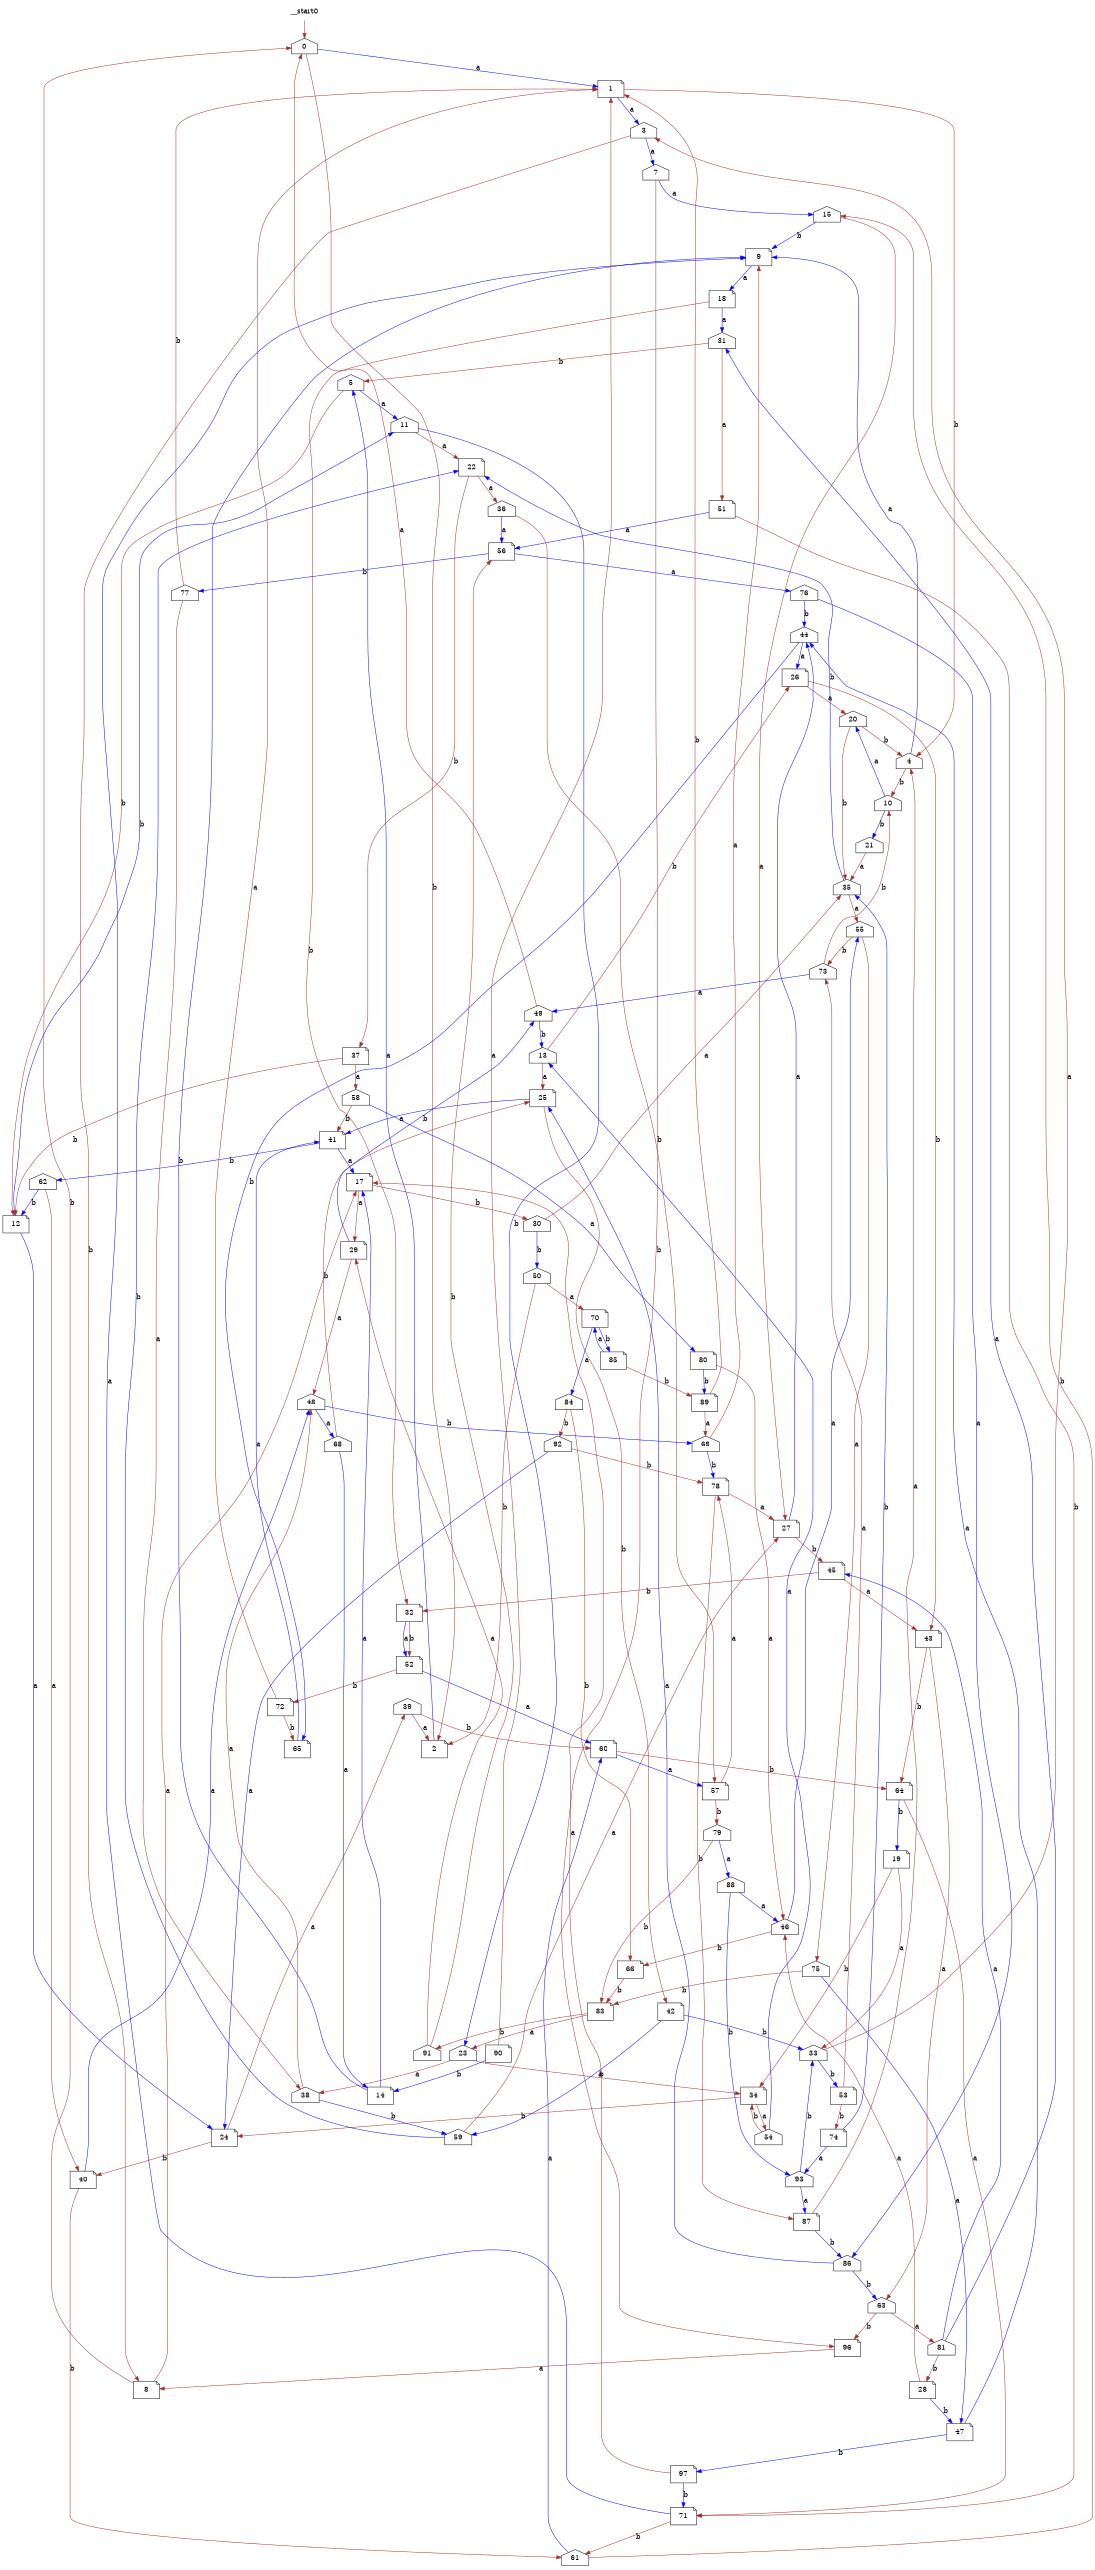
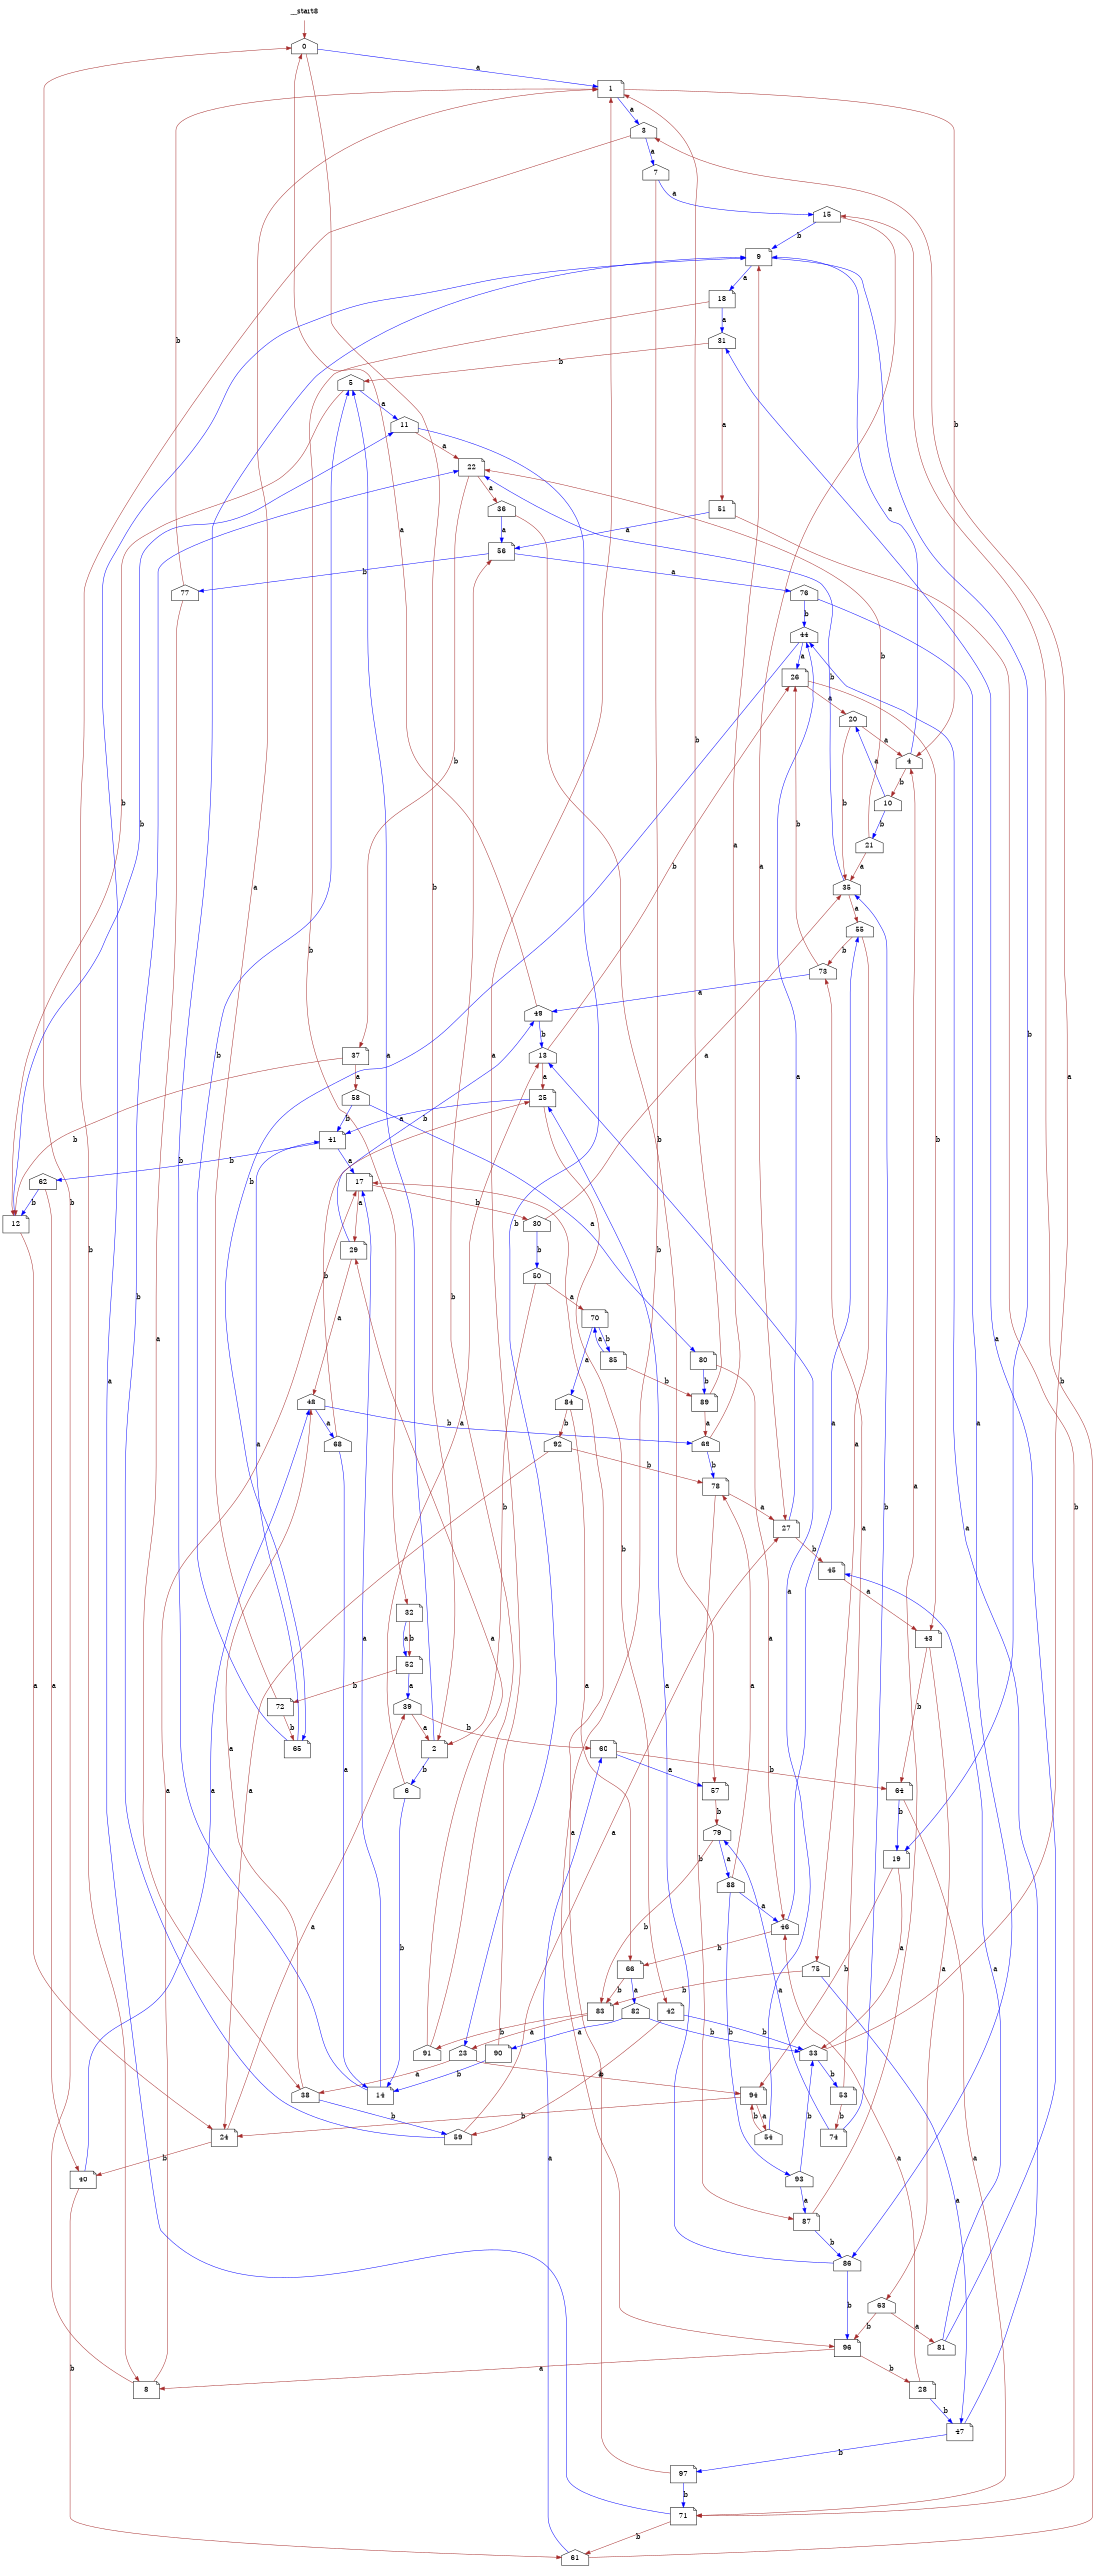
  digraph {
    node [shape=house]
    edge [color=brown]
-   __start0 [shape=none]
+   __start0 [shape=none label=__start8]
    0
    1 [shape=note]
    2 [shape=note]
    3
    4
    5
+   6
    7
    8 [shape=note]
    9 [shape=note]
    10
    11
    12 [shape=note]
    13
    14 [shape=note]
    15
    n18 [label=96 shape=note]
    17 [shape=note]
    18 [shape=note]
    19 [shape=note]
    20
    21
    22 [shape=note]
    23
    24 [shape=note]
    25 [shape=note]
    26 [shape=note]
    27 [shape=note]
    28 [shape=note]
    29 [shape=note]
    30
    31
    32 [shape=note]
    33
-   34 [shape=note]
+   34 [shape=note label=94]
    35
    36
    37 [shape=note]
    38
    39
    40 [shape=note]
    41 [shape=note]
    42 [shape=note]
    43 [shape=note]
    44
    45 [shape=note]
    46
    47 [shape=note]
    48
    49
    50
    51 [shape=note]
    52 [shape=note]
    53 [shape=note]
    54
    55
    56 [shape=note]
    57 [shape=note]
    58
    59
    60 [shape=note]
    61
    62
    63
    64 [shape=note]
    65 [shape=note]
    66 [shape=note]
    n69 [label=97 shape=note]
    68
    69
    70 [shape=note]
    71 [shape=note]
    72 [shape=note]
    73
    74 [shape=note]
    75
    76
    77
    78 [shape=note]
    79
    80 [shape=note]
    81
+   82
    83 [shape=note]
    84
    85 [shape=note]
    86
    87 [shape=note]
    88
    89 [shape=note]
    90 [shape=note]
    91
    92
    93
    __start0 -> 0
    0 -> 1 [color=blue label=a]
    0 -> 2 [label=b]
    1 -> 3 [color=blue label=a]
    1 -> 4 [label=b]
    2 -> 5 [color=blue label=a]
+   2 -> 6 [color=blue label=b]
    3 -> 7 [color=blue label=a]
    3 -> 8 [label=b]
    4 -> 9 [color=blue label=a]
    4 -> 10 [label=b]
    5 -> 11 [color=blue label=a]
    5 -> 12 [label=b]
+   6 -> 13 [label=a]
+   6 -> 14 [color=blue label=b]
    7 -> 15 [color=blue label=a]
    7 -> n18 [label=b]
    8 -> 0 [label=b]
    8 -> 17 [label=a]
    9 -> 18 [color=blue label=a]
+   9 -> 19 [color=blue label=b]
    10 -> 20 [color=blue label=a]
    10 -> 21 [color=blue label=b]
    11 -> 22 [label=a]
    11 -> 23 [color=blue label=b]
    12 -> 11 [color=blue label=b]
-   12 -> 24 [color=blue label=a]
+   12 -> 24 [label=a]
    13 -> 25 [label=a]
    13 -> 26 [label=b]
    14 -> 9 [color=blue label=b]
    14 -> 17 [color=blue label=a]
    15 -> 9 [color=blue label=b]
    15 -> 27 [label=a]
    n18 -> 8 [label=a]
-   81 -> 28 [label=b]
+   n18 -> 28 [label=b]
    17 -> 29 [label=a]
    17 -> 30 [label=b]
    18 -> 31 [color=blue label=a]
    18 -> 32 [label=b]
    19 -> 33 [label=a]
    19 -> 34 [label=b]
-   20 -> 4 [label=b]
+   20 -> 4 [label=a]
    20 -> 35 [label=b]
+   21 -> 22 [label=b]
    21 -> 35 [label=a]
    22 -> 36 [label=a]
    22 -> 37 [label=b]
    23 -> 34 [label=b]
    23 -> 38 [label=a]
    24 -> 39 [label=a]
    24 -> 40 [label=b]
    25 -> 41 [color=blue label=a]
    25 -> 42 [label=b]
    26 -> 20 [label=a]
    26 -> 43 [label=b]
    27 -> 44 [color=blue label=a]
    27 -> 45 [label=b]
    28 -> 46 [label=a]
    28 -> 47 [color=blue label=b]
    29 -> 48 [label=a]
    29 -> 49 [color=blue label=b]
    30 -> 35 [label=a]
    30 -> 50 [color=blue label=b]
    31 -> 5 [label=b]
    31 -> 51 [label=a]
    32 -> 52 [color=blue label=a]
    32 -> 52 [label=b]
    33 -> 3 [label=a]
    33 -> 53 [color=blue label=b]
    34 -> 24 [label=b]
    34 -> 54 [label=a]
    35 -> 22 [color=blue label=b]
    35 -> 55 [label=a]
    36 -> 56 [color=blue label=a]
    36 -> 57 [label=b]
    37 -> 12 [label=b]
    37 -> 58 [label=a]
    38 -> 48 [label=a]
    38 -> 59 [color=blue label=b]
    39 -> 2 [label=a]
    39 -> 60 [label=b]
    40 -> 48 [color=blue label=a]
    40 -> 61 [label=b]
    41 -> 17 [color=blue label=a]
    41 -> 62 [color=blue label=b]
    42 -> 33 [color=blue label=b]
-   42 -> 59 [color=blue label=a]
+   42 -> 59 [label=a]
    43 -> 63 [label=a]
    43 -> 64 [label=b]
    44 -> 26 [color=blue label=a]
    44 -> 65 [color=blue label=b]
-   45 -> 32 [label=b]
    45 -> 43 [label=a]
    46 -> 55 [color=blue label=a]
    46 -> 66 [label=b]
    47 -> 44 [color=blue label=a]
    47 -> n69 [color=blue label=b]
    48 -> 68 [color=blue label=a]
    48 -> 69 [color=blue label=b]
    49 -> 0 [label=a]
    49 -> 13 [color=blue label=b]
    50 -> 2 [label=b]
    50 -> 70 [label=a]
    51 -> 56 [color=blue label=a]
    51 -> 71 [label=b]
-   52 -> 60 [color=blue label=a]
+   52 -> 39 [color=blue label=a]
    52 -> 72 [label=b]
    53 -> 73 [label=a]
    53 -> 74 [label=b]
    54 -> 13 [color=blue label=a]
    54 -> 34 [label=b]
    55 -> 73 [label=b]
    55 -> 75 [label=a]
    56 -> 76 [color=blue label=a]
    56 -> 77 [color=blue label=b]
-   57 -> 78 [label=a]
+   88 -> 78 [label=a]
    57 -> 79 [label=b]
-   58 -> 41 [label=b]
+   58 -> 41 [color=blue label=b]
    58 -> 80 [color=blue label=a]
    59 -> 22 [color=blue label=b]
    59 -> 27 [label=a]
    60 -> 57 [color=blue label=a]
    60 -> 64 [label=b]
    61 -> 15 [label=b]
    61 -> 60 [color=blue label=a]
    62 -> 12 [color=blue label=b]
    62 -> 40 [label=a]
    63 -> n18 [label=b]
    63 -> 81 [label=a]
    64 -> 19 [color=blue label=b]
    64 -> 71 [label=a]
+   65 -> 5 [color=blue label=b]
    65 -> 41 [color=blue label=a]
+   66 -> 82 [color=blue label=a]
    66 -> 83 [label=b]
    n69 -> 17 [label=a]
    n69 -> 71 [color=blue label=b]
    68 -> 14 [color=blue label=a]
    68 -> 25 [label=b]
    69 -> 9 [label=a]
    69 -> 78 [color=blue label=b]
    70 -> 84 [color=blue label=a]
    70 -> 85 [color=blue label=b]
    71 -> 9 [color=blue label=a]
    71 -> 61 [label=b]
    72 -> 1 [label=a]
    72 -> 65 [label=b]
-   73 -> 10 [label=b]
+   73 -> 26 [label=b]
    73 -> 49 [color=blue label=a]
    74 -> 35 [color=blue label=b]
-   74 -> 93 [color=blue label=a]
+   74 -> 79 [color=blue label=a]
    75 -> 47 [color=blue label=a]
    75 -> 83 [label=b]
    76 -> 44 [color=blue label=b]
    76 -> 86 [color=blue label=a]
    77 -> 1 [label=b]
    77 -> 38 [label=a]
    78 -> 27 [label=a]
    78 -> 87 [label=b]
    79 -> 83 [label=b]
    79 -> 88 [color=blue label=a]
    80 -> 46 [label=a]
    80 -> 89 [color=blue label=b]
    81 -> 31 [color=blue label=a]
    81 -> 45 [color=blue label=a]
+   82 -> 33 [color=blue label=b]
+   82 -> 90 [color=blue label=a]
    83 -> 23 [label=a]
    83 -> 91 [label=b]
-   84 -> 66 [label=b]
+   84 -> 66 [label=a]
    84 -> 92 [label=b]
    85 -> 70 [color=blue label=a]
    85 -> 89 [label=b]
    86 -> 25 [color=blue label=a]
-   86 -> 63 [color=blue label=b]
+   86 -> n18 [color=blue label=b]
    87 -> 4 [label=a]
    87 -> 86 [color=blue label=b]
    88 -> 46 [color=blue label=a]
    88 -> 93 [color=blue label=b]
    89 -> 1 [label=b]
    89 -> 69 [label=a]
    90 -> 1 [label=a]
    90 -> 14 [color=blue label=b]
    91 -> 29 [label=a]
    91 -> 56 [label=b]
-   92 -> 24 [color=blue label=a]
+   92 -> 24 [label=a]
    92 -> 78 [label=b]
    93 -> 33 [color=blue label=b]
    93 -> 87 [color=blue label=a]
  }
